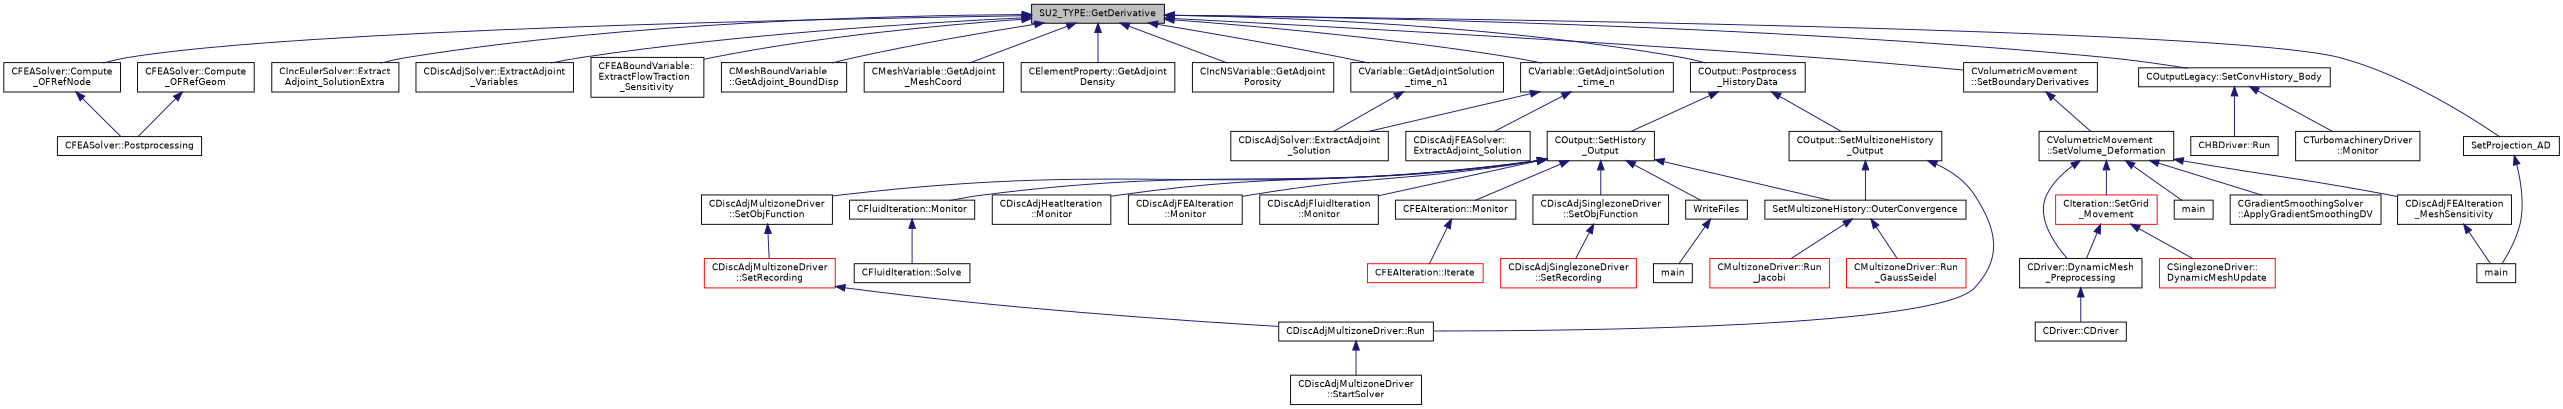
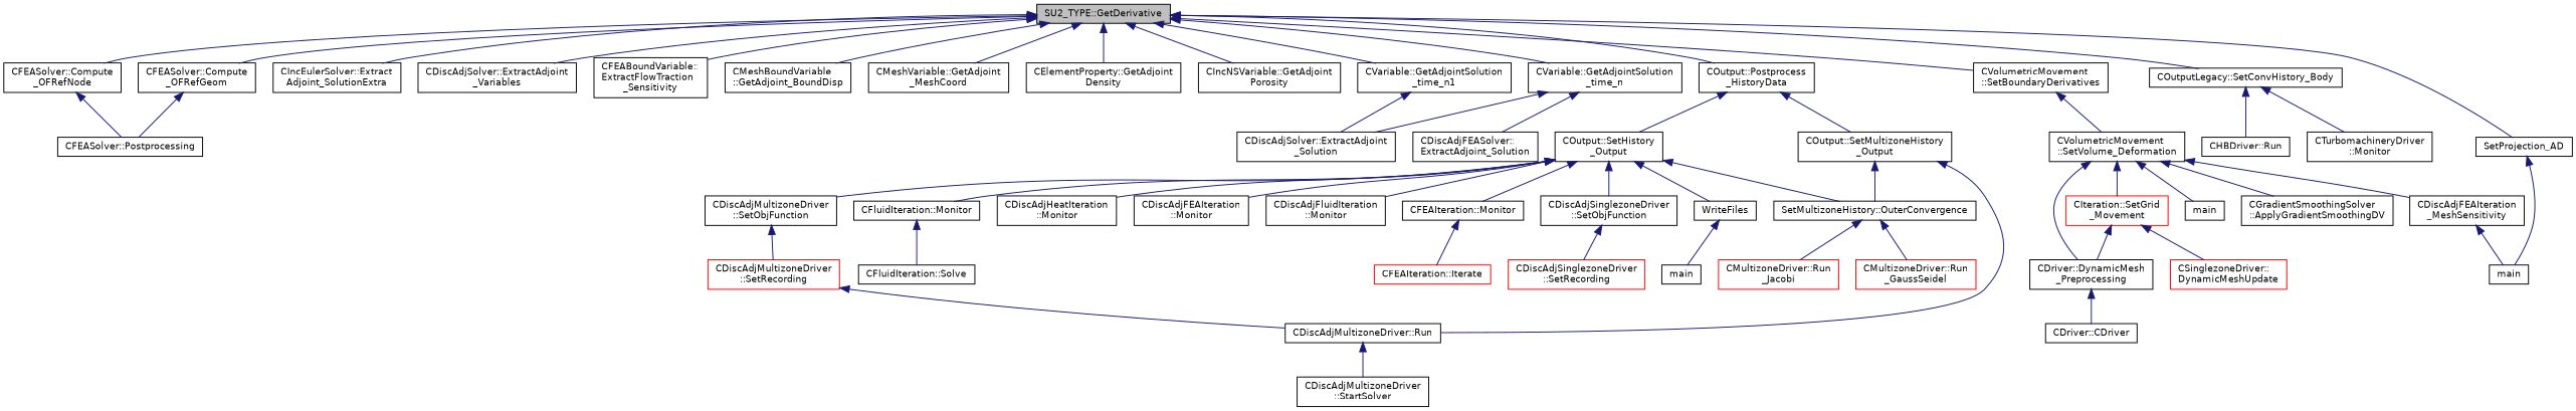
  digraph {
    fontname="DejaVu Sans"
    rankdir=TB
    node [color=black fillcolor=white fontname="DejaVu Sans" fontsize=10 shape=record style=filled]
    edge [color=midnightblue dir=back fontname="DejaVu Sans" fontsize=10 labelfontname=Helvetica labelfontsize=10 style=solid]
    n1 [fillcolor=grey75 fontcolor=black height=0.2 label="SU2_TYPE::GetDerivative" width=0.4]
    n2 [height=0.2 label="CFEASolver::Compute\l_OFRefGeom" width=0.4]
    n3 [height=0.2 label="CFEASolver::Compute\l_OFRefNode" width=0.4]
    n4 [height=0.2 label="CIncEulerSolver::Extract\lAdjoint_SolutionExtra" width=0.4]
    n5 [height=0.2 label="CDiscAdjSolver::ExtractAdjoint\l_Variables" width=0.4]
    n6 [height=0.2 label="CFEABoundVariable::\lExtractFlowTraction\l_Sensitivity" width=0.4]
    n7 [height=0.2 label="CMeshBoundVariable\l::GetAdjoint_BoundDisp" width=0.4]
    n8 [height=0.2 label="CMeshVariable::GetAdjoint\l_MeshCoord" width=0.4]
    n9 [height=0.2 label="CElementProperty::GetAdjoint\lDensity" width=0.4]
    n10 [height=0.2 label="CIncNSVariable::GetAdjoint\lPorosity" width=0.4]
    n11 [height=0.2 label="CVariable::GetAdjointSolution\l_time_n" width=0.4]
    n12 [height=0.2 label="CVariable::GetAdjointSolution\l_time_n1" width=0.4]
    n13 [height=0.2 label="COutput::Postprocess\l_HistoryData" width=0.4]
    n14 [height=0.2 label="CVolumetricMovement\l::SetBoundaryDerivatives" width=0.4]
    n15 [height=0.2 label="COutputLegacy::SetConvHistory_Body" width=0.4]
    n16 [height=0.2 label=SetProjection_AD width=0.4]
    n17 [height=0.2 label="CFEASolver::Postprocessing" width=0.4]
    n18 [height=0.2 label="CDiscAdjSolver::ExtractAdjoint\l_Solution" width=0.4]
    n19 [height=0.2 label="CDiscAdjFEASolver::\lExtractAdjoint_Solution" width=0.4]
    n20 [height=0.2 label="COutput::SetHistory\l_Output" width=0.4]
    n21 [height=0.2 label="COutput::SetMultizoneHistory\l_Output" width=0.4]
    n22 [height=0.2 label="CVolumetricMovement\l::SetVolume_Deformation" width=0.4]
    n23 [height=0.2 label="CTurbomachineryDriver\l::Monitor" width=0.4]
    n24 [height=0.2 label="CHBDriver::Run" width=0.4]
    n25 [height=0.2 label=main width=0.4]
    n26 [height=0.2 label="CFluidIteration::Monitor" width=0.4]
    n27 [height=0.2 label="CDiscAdjHeatIteration\l::Monitor" width=0.4]
    n28 [height=0.2 label="CDiscAdjFEAIteration\l::Monitor" width=0.4]
    n29 [height=0.2 label="CDiscAdjFluidIteration\l::Monitor" width=0.4]
    n30 [height=0.2 label="CFEAIteration::Monitor" width=0.4]
    n31 [height=0.2 label="SetMultizoneHistory::OuterConvergence" width=0.4]
    n32 [height=0.2 label="CDiscAdjSinglezoneDriver\l::SetObjFunction" width=0.4]
    n33 [height=0.2 label="CDiscAdjMultizoneDriver\l::SetObjFunction" width=0.4]
    n34 [height=0.2 label=WriteFiles width=0.4]
    n35 [height=0.2 label="CDiscAdjMultizoneDriver::Run" width=0.4]
    n36 [height=0.2 label="CFluidIteration::Solve" width=0.4]
    n37 [color=red height=0.2 label="CFEAIteration::Iterate" width=0.4]
    n38 [color=red height=0.2 label="CMultizoneDriver::Run\l_GaussSeidel" width=0.4]
    n39 [color=red height=0.2 label="CMultizoneDriver::Run\l_Jacobi" width=0.4]
    n40 [color=red height=0.2 label="CDiscAdjSinglezoneDriver\l::SetRecording" width=0.4]
    n41 [color=red height=0.2 label="CDiscAdjMultizoneDriver\l::SetRecording" width=0.4]
    n42 [height=0.2 label=main width=0.4]
    n43 [height=0.2 label="CDiscAdjMultizoneDriver\l::StartSolver" width=0.4]
    n44 [height=0.2 label="CGradientSmoothingSolver\l::ApplyGradientSmoothingDV" width=0.4]
    n45 [height=0.2 label="CDiscAdjFEAIteration\l_MeshSensitivity" width=0.4]
    n46 [height=0.2 label="CDriver::DynamicMesh\l_Preprocessing" width=0.4]
    n47 [height=0.2 label=main width=0.4]
    n48 [color=red height=0.2 label="CIteration::SetGrid\l_Movement" width=0.4]
    n49 [height=0.2 label="CDriver::CDriver" width=0.4]
    n50 [color=red height=0.2 label="CSinglezoneDriver::\lDynamicMeshUpdate" width=0.4]
+   n1 -> n2
    n1 -> n3
    n1 -> n4
    n1 -> n5
    n1 -> n6
    n1 -> n7
    n1 -> n8
    n1 -> n9
    n1 -> n10
    n1 -> n11
    n1 -> n12
    n1 -> n13
    n1 -> n14
    n1 -> n15
    n1 -> n16
    n2 -> n17
    n3 -> n17
    n11 -> n18
    n11 -> n19
    n12 -> n18
    n13 -> n20
    n13 -> n21
    n14 -> n22
    n15 -> n23
    n15 -> n24
    n16 -> n25
    n20 -> n26
    n20 -> n27
    n20 -> n28
    n20 -> n29
    n20 -> n30
    n20 -> n31
    n20 -> n32
    n20 -> n33
    n20 -> n34
    n21 -> n31
    n21 -> n35
    n22 -> n44
    n22 -> n45
    n22 -> n46
    n22 -> n47
    n22 -> n48
    n26 -> n36
    n30 -> n37
    n31 -> n38
    n31 -> n39
    n32 -> n40
    n33 -> n41
    n34 -> n42
    n35 -> n43
    n41 -> n35
    n45 -> n25
    n46 -> n49
    n48 -> n46
    n48 -> n50
  }
